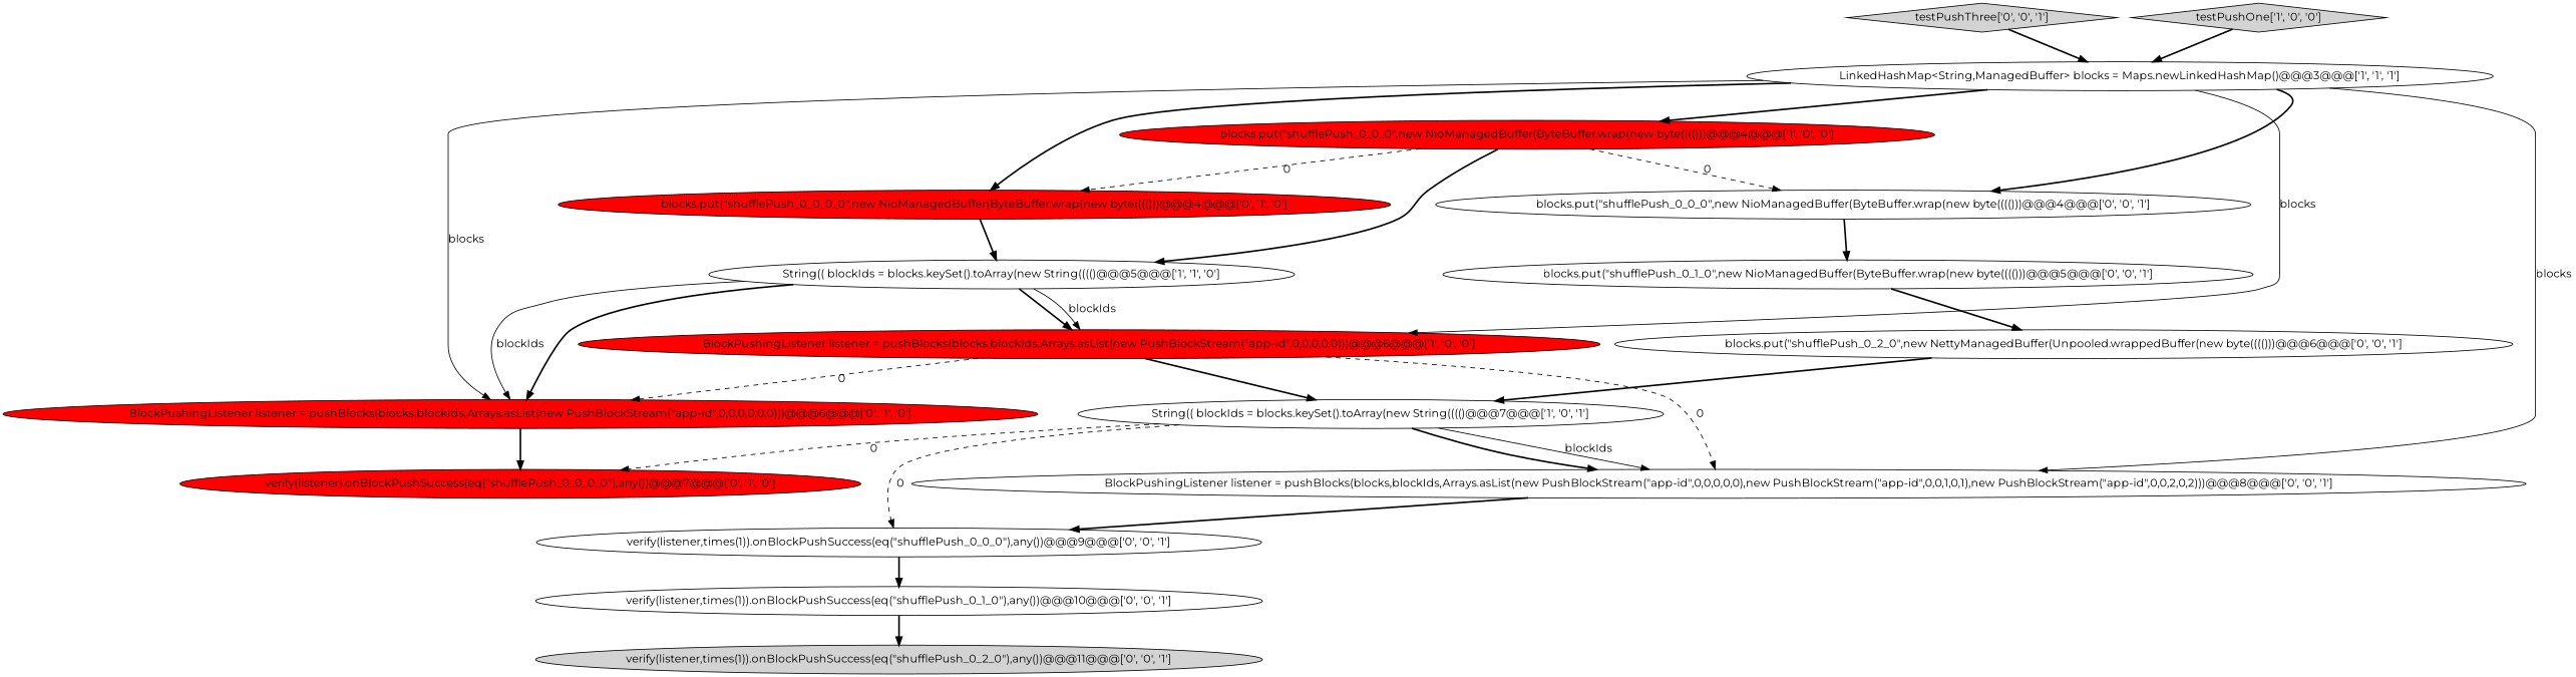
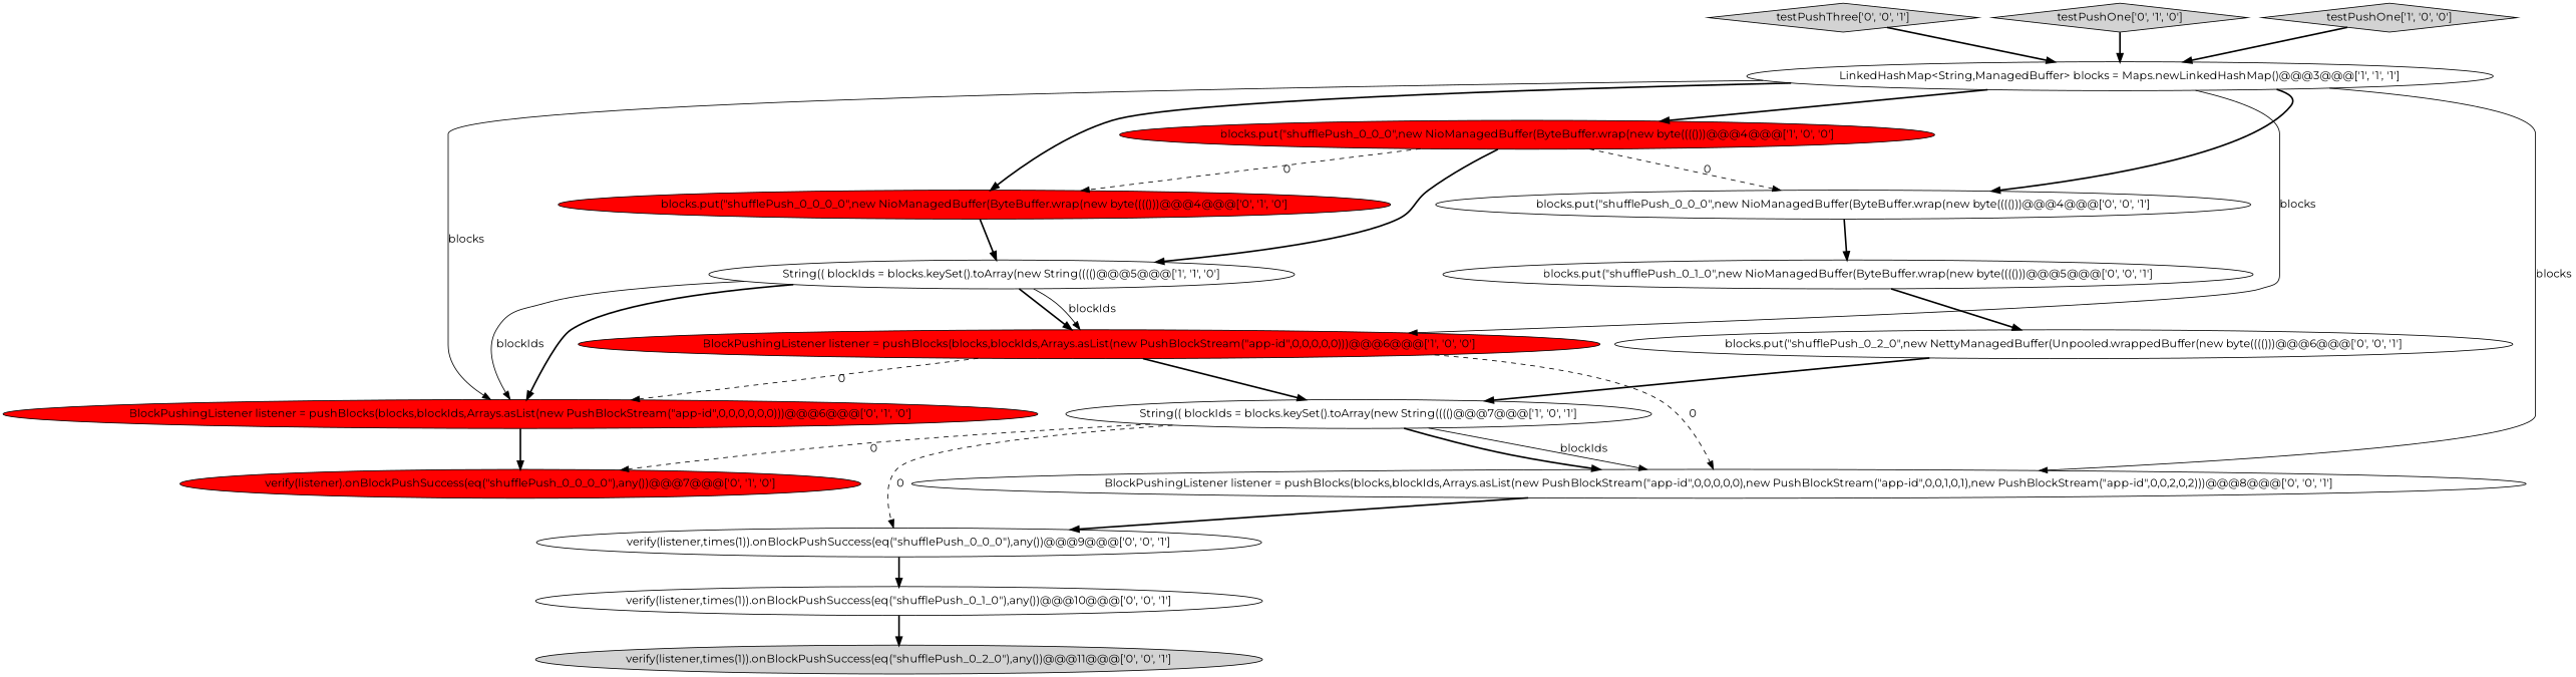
  digraph {
    fontname=Montserrat
    node [fillcolor=white shape=ellipse style=filled fontname=Montserrat]
    edge [style=bold fontname=Montserrat]
    n1 [fillcolor=red label="verify(listener).onBlockPushSuccess(eq(\"shufflePush_0_0_0_0\"),any())@@@7@@@['0', '1', '0']"]
    n2 [label="verify(listener,times(1)).onBlockPushSuccess(eq(\"shufflePush_0_0_0\"),any())@@@9@@@['0', '0', '1']"]
    n3 [label="verify(listener,times(1)).onBlockPushSuccess(eq(\"shufflePush_0_1_0\"),any())@@@10@@@['0', '0', '1']"]
    n4 [fillcolor=lightgray label="verify(listener,times(1)).onBlockPushSuccess(eq(\"shufflePush_0_2_0\"),any())@@@11@@@['0', '0', '1']"]
    n5 [fillcolor=red label="blocks.put(\"shufflePush_0_0_0\",new NioManagedBuffer(ByteBuffer.wrap(new byte(((()))@@@4@@@['1', '0', '0']"]
    n6 [fillcolor=red label="blocks.put(\"shufflePush_0_0_0_0\",new NioManagedBuffer(ByteBuffer.wrap(new byte(((()))@@@4@@@['0', '1', '0']"]
    n7 [label="String(( blockIds = blocks.keySet().toArray(new String(((()@@@5@@@['1', '1', '0']"]
    n8 [label="blocks.put(\"shufflePush_0_0_0\",new NioManagedBuffer(ByteBuffer.wrap(new byte(((()))@@@4@@@['0', '0', '1']"]
    n9 [fillcolor=red label="BlockPushingListener listener = pushBlocks(blocks,blockIds,Arrays.asList(new PushBlockStream(\"app-id\",0,0,0,0,0)))@@@6@@@['1', '0', '0']"]
    n10 [label="BlockPushingListener listener = pushBlocks(blocks,blockIds,Arrays.asList(new PushBlockStream(\"app-id\",0,0,0,0,0),new PushBlockStream(\"app-id\",0,0,1,0,1),new PushBlockStream(\"app-id\",0,0,2,0,2)))@@@8@@@['0', '0', '1']"]
    n11 [fillcolor=red label="BlockPushingListener listener = pushBlocks(blocks,blockIds,Arrays.asList(new PushBlockStream(\"app-id\",0,0,0,0,0,0)))@@@6@@@['0', '1', '0']"]
    n12 [label="String(( blockIds = blocks.keySet().toArray(new String(((()@@@7@@@['1', '0', '1']"]
    n13 [label="LinkedHashMap<String,ManagedBuffer> blocks = Maps.newLinkedHashMap()@@@3@@@['1', '1', '1']"]
    n14 [fillcolor=lightgray label="testPushThree['0', '0', '1']" shape=diamond]
    n15 [label="blocks.put(\"shufflePush_0_2_0\",new NettyManagedBuffer(Unpooled.wrappedBuffer(new byte(((()))@@@6@@@['0', '0', '1']"]
+   n16 [fillcolor=lightgray label="testPushOne['0', '1', '0']" shape=diamond]
    n17 [label="blocks.put(\"shufflePush_0_1_0\",new NioManagedBuffer(ByteBuffer.wrap(new byte(((()))@@@5@@@['0', '0', '1']"]
    n18 [fillcolor=lightgray label="testPushOne['1', '0', '0']" shape=diamond]
    n2 -> n3
    n3 -> n4
    n5 -> n6 [label=0 style=dashed]
    n5 -> n7
    n5 -> n8 [label=0 style=dashed]
    n6 -> n7
    n7 -> n9
    n7 -> n9 [label=blockIds style=solid]
    n7 -> n11 [label=blockIds style=solid]
    n7 -> n11
    n8 -> n17
    n9 -> n10 [label=0 style=dashed]
    n9 -> n11 [label=0 style=dashed]
    n9 -> n12
    n10 -> n2
    n11 -> n1
    n12 -> n1 [label=0 style=dashed]
    n12 -> n2 [label=0 style=dashed]
    n12 -> n10
    n12 -> n10 [label=blockIds style=solid]
    n13 -> n5
    n13 -> n6
    n13 -> n8
    n13 -> n9 [label=blocks style=solid]
    n13 -> n10 [label=blocks style=solid]
    n13 -> n11 [label=blocks style=solid]
    n14 -> n13
    n15 -> n12
+   n16 -> n13
    n17 -> n15
    n18 -> n13
  }
